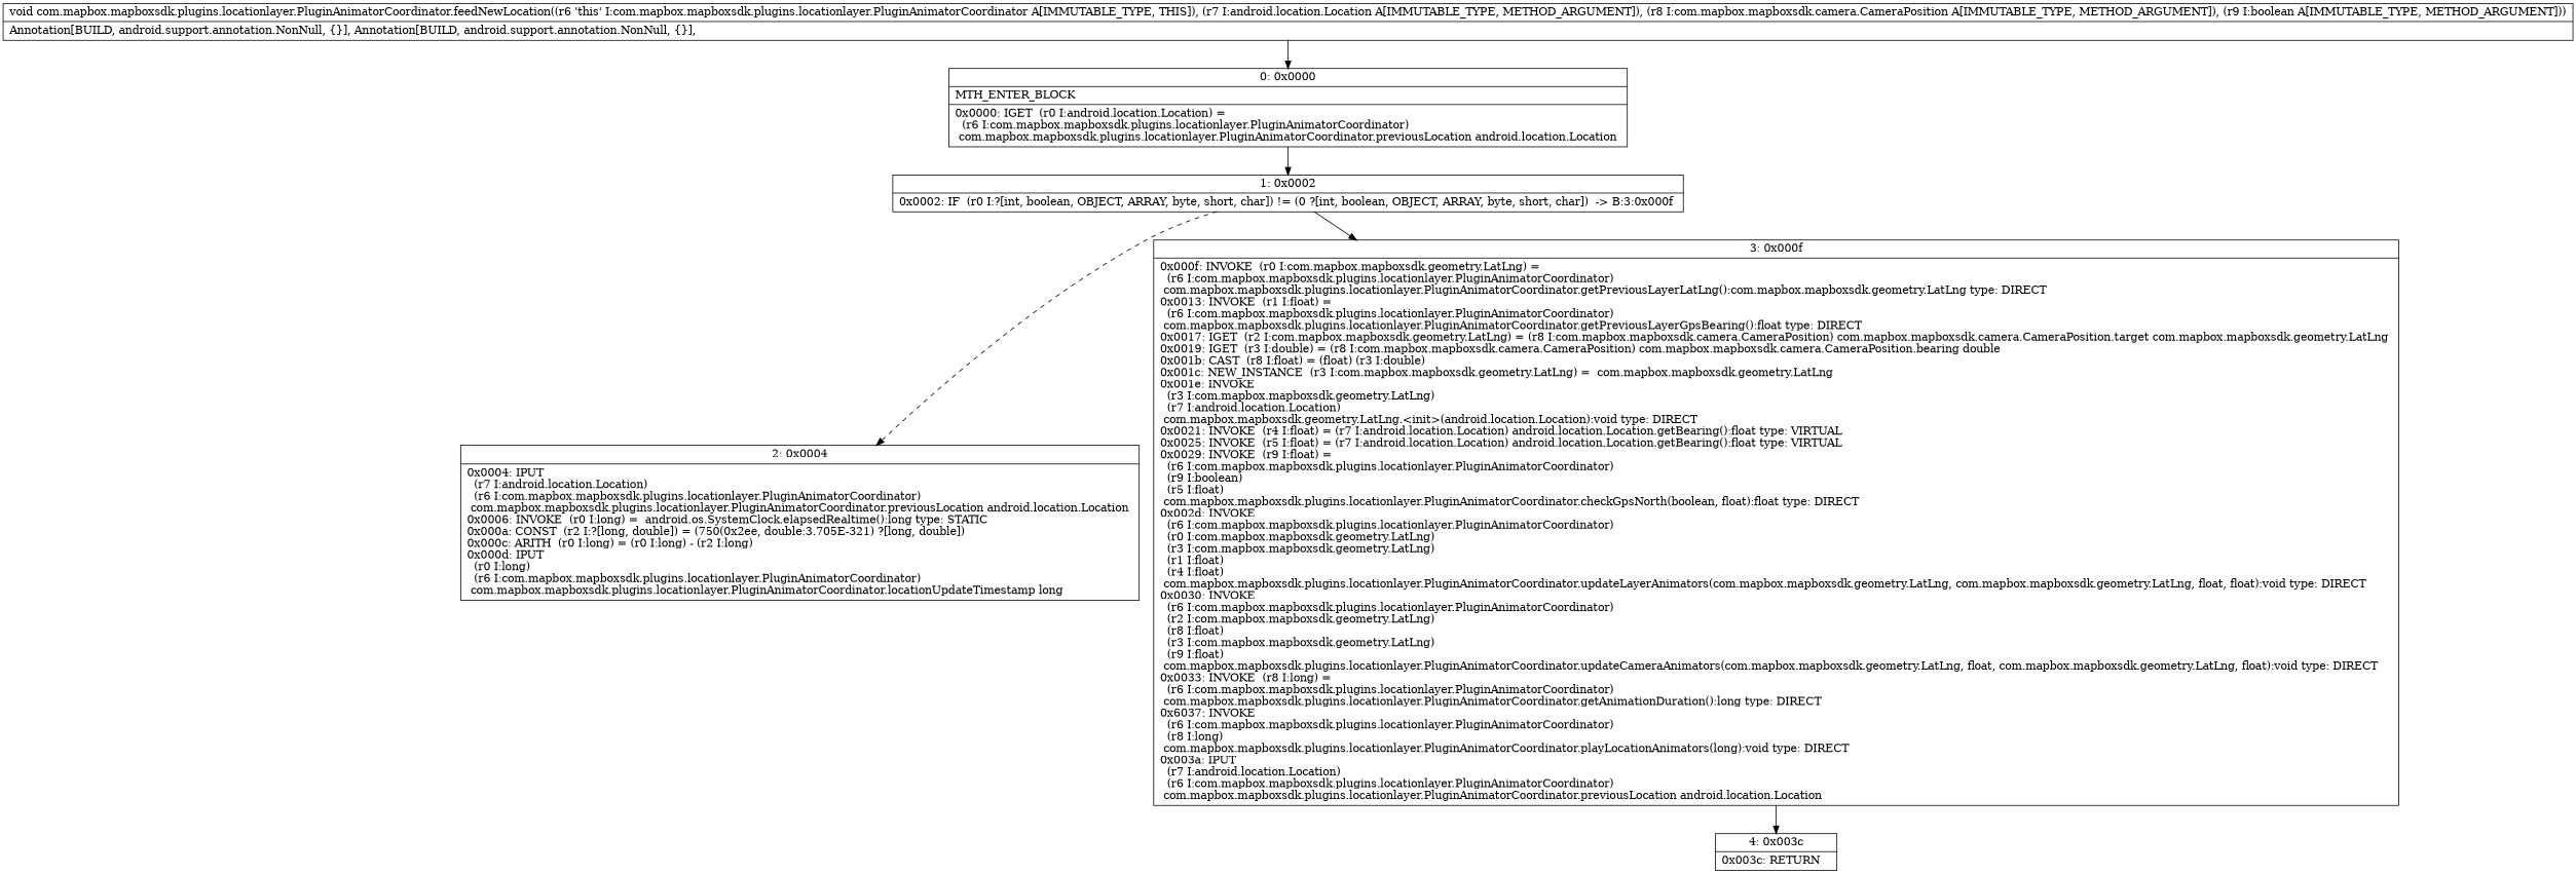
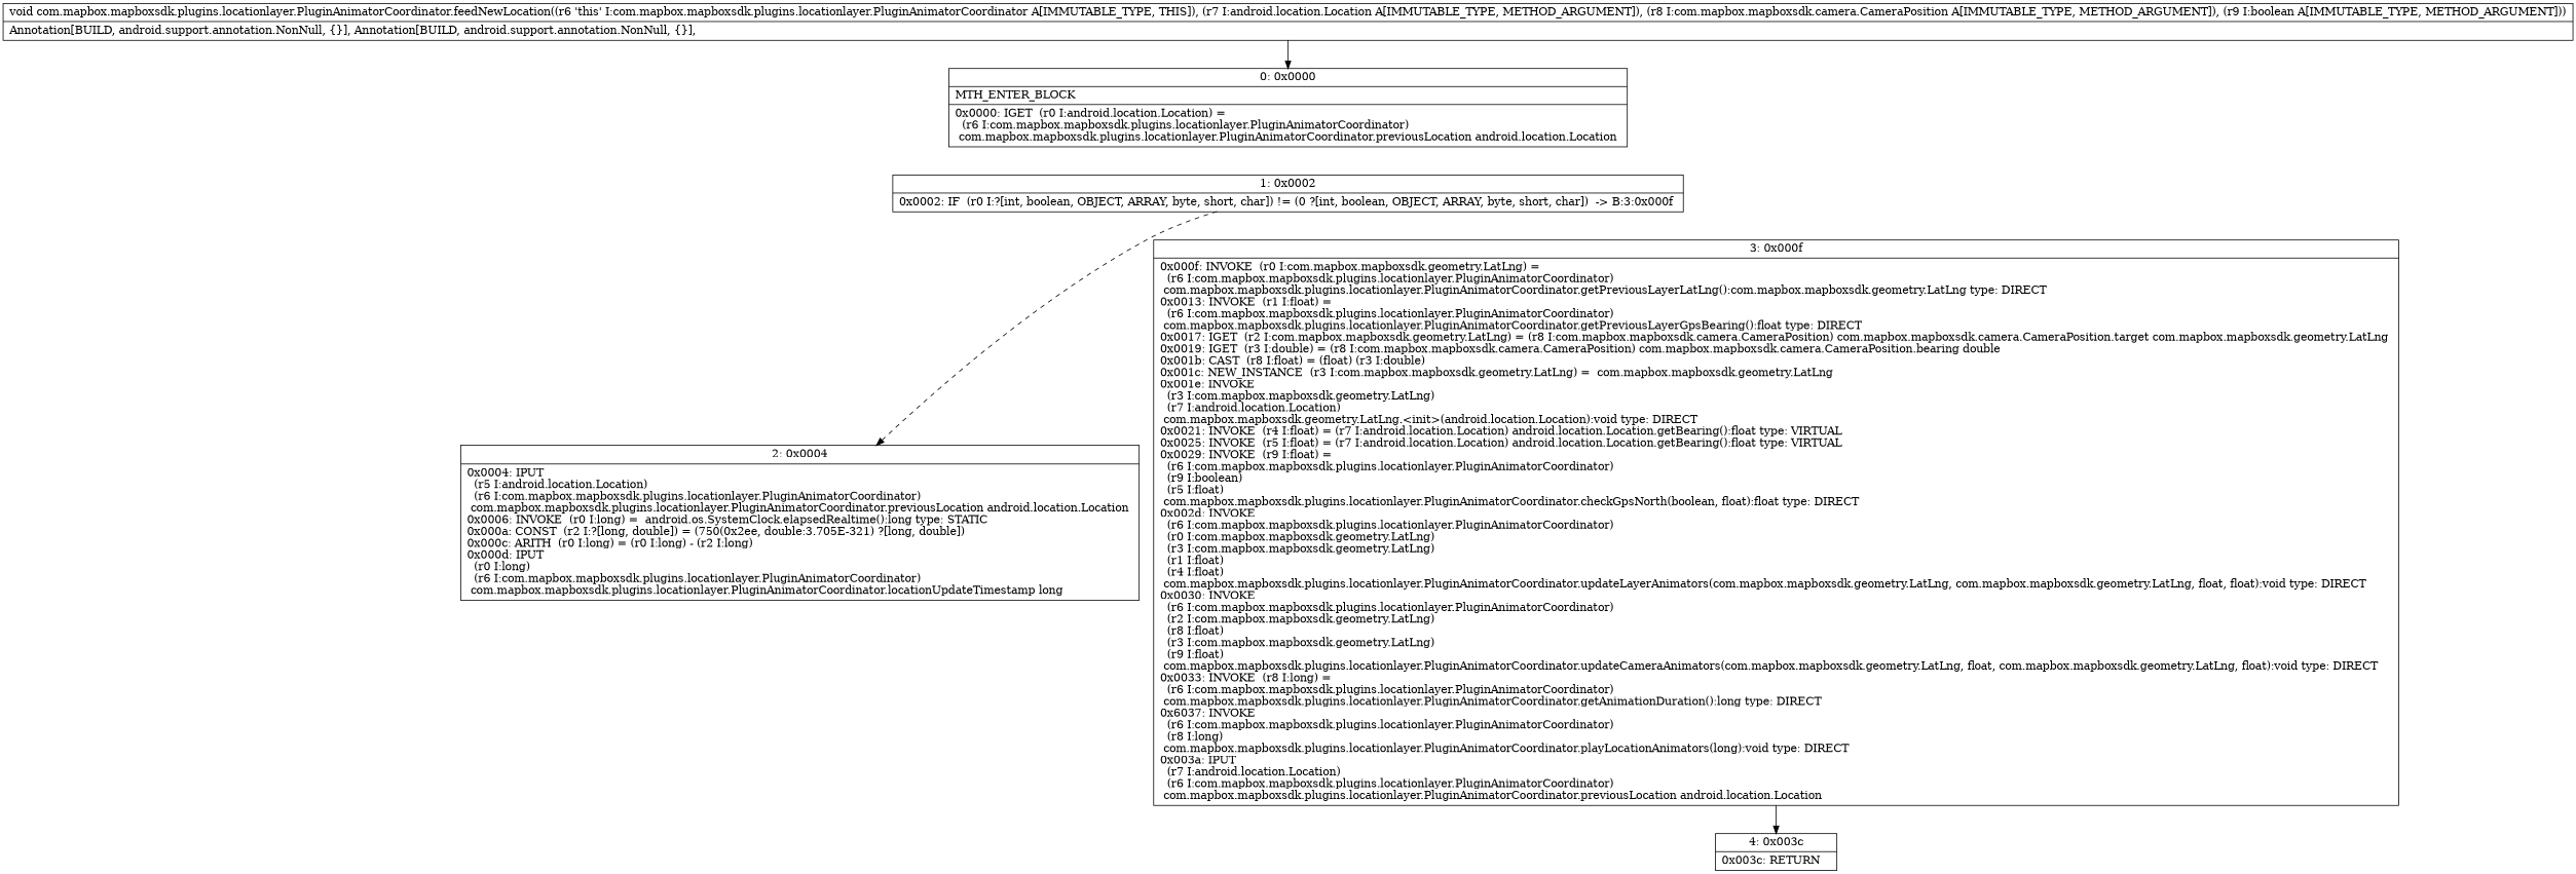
  digraph {
    node [shape=record]
    n1 [label="{0\:\ 0x0000|MTH_ENTER_BLOCK\l|0x0000: IGET  (r0 I:android.location.Location) = \l  (r6 I:com.mapbox.mapboxsdk.plugins.locationlayer.PluginAnimatorCoordinator)\l com.mapbox.mapboxsdk.plugins.locationlayer.PluginAnimatorCoordinator.previousLocation android.location.Location \l}"]
    n2 [label="{1\:\ 0x0002|0x0002: IF  (r0 I:?[int, boolean, OBJECT, ARRAY, byte, short, char]) != (0 ?[int, boolean, OBJECT, ARRAY, byte, short, char])  \-\> B:3:0x000f \l}"]
-   n3 [label="{2\:\ 0x0004|0x0004: IPUT  \l  (r7 I:android.location.Location)\l  (r6 I:com.mapbox.mapboxsdk.plugins.locationlayer.PluginAnimatorCoordinator)\l com.mapbox.mapboxsdk.plugins.locationlayer.PluginAnimatorCoordinator.previousLocation android.location.Location \l0x0006: INVOKE  (r0 I:long) =  android.os.SystemClock.elapsedRealtime():long type: STATIC \l0x000a: CONST  (r2 I:?[long, double]) = (750(0x2ee, double:3.705E\-321) ?[long, double]) \l0x000c: ARITH  (r0 I:long) = (r0 I:long) \- (r2 I:long) \l0x000d: IPUT  \l  (r0 I:long)\l  (r6 I:com.mapbox.mapboxsdk.plugins.locationlayer.PluginAnimatorCoordinator)\l com.mapbox.mapboxsdk.plugins.locationlayer.PluginAnimatorCoordinator.locationUpdateTimestamp long \l}"]
+   n3 [label="{2\:\ 0x0004|0x0004: IPUT  \l  (r5 I:android.location.Location)\l  (r6 I:com.mapbox.mapboxsdk.plugins.locationlayer.PluginAnimatorCoordinator)\l com.mapbox.mapboxsdk.plugins.locationlayer.PluginAnimatorCoordinator.previousLocation android.location.Location \l0x0006: INVOKE  (r0 I:long) =  android.os.SystemClock.elapsedRealtime():long type: STATIC \l0x000a: CONST  (r2 I:?[long, double]) = (750(0x2ee, double:3.705E\-321) ?[long, double]) \l0x000c: ARITH  (r0 I:long) = (r0 I:long) \- (r2 I:long) \l0x000d: IPUT  \l  (r0 I:long)\l  (r6 I:com.mapbox.mapboxsdk.plugins.locationlayer.PluginAnimatorCoordinator)\l com.mapbox.mapboxsdk.plugins.locationlayer.PluginAnimatorCoordinator.locationUpdateTimestamp long \l}"]
    n4 [label="{3\:\ 0x000f|0x000f: INVOKE  (r0 I:com.mapbox.mapboxsdk.geometry.LatLng) = \l  (r6 I:com.mapbox.mapboxsdk.plugins.locationlayer.PluginAnimatorCoordinator)\l com.mapbox.mapboxsdk.plugins.locationlayer.PluginAnimatorCoordinator.getPreviousLayerLatLng():com.mapbox.mapboxsdk.geometry.LatLng type: DIRECT \l0x0013: INVOKE  (r1 I:float) = \l  (r6 I:com.mapbox.mapboxsdk.plugins.locationlayer.PluginAnimatorCoordinator)\l com.mapbox.mapboxsdk.plugins.locationlayer.PluginAnimatorCoordinator.getPreviousLayerGpsBearing():float type: DIRECT \l0x0017: IGET  (r2 I:com.mapbox.mapboxsdk.geometry.LatLng) = (r8 I:com.mapbox.mapboxsdk.camera.CameraPosition) com.mapbox.mapboxsdk.camera.CameraPosition.target com.mapbox.mapboxsdk.geometry.LatLng \l0x0019: IGET  (r3 I:double) = (r8 I:com.mapbox.mapboxsdk.camera.CameraPosition) com.mapbox.mapboxsdk.camera.CameraPosition.bearing double \l0x001b: CAST  (r8 I:float) = (float) (r3 I:double) \l0x001c: NEW_INSTANCE  (r3 I:com.mapbox.mapboxsdk.geometry.LatLng) =  com.mapbox.mapboxsdk.geometry.LatLng \l0x001e: INVOKE  \l  (r3 I:com.mapbox.mapboxsdk.geometry.LatLng)\l  (r7 I:android.location.Location)\l com.mapbox.mapboxsdk.geometry.LatLng.\<init\>(android.location.Location):void type: DIRECT \l0x0021: INVOKE  (r4 I:float) = (r7 I:android.location.Location) android.location.Location.getBearing():float type: VIRTUAL \l0x0025: INVOKE  (r5 I:float) = (r7 I:android.location.Location) android.location.Location.getBearing():float type: VIRTUAL \l0x0029: INVOKE  (r9 I:float) = \l  (r6 I:com.mapbox.mapboxsdk.plugins.locationlayer.PluginAnimatorCoordinator)\l  (r9 I:boolean)\l  (r5 I:float)\l com.mapbox.mapboxsdk.plugins.locationlayer.PluginAnimatorCoordinator.checkGpsNorth(boolean, float):float type: DIRECT \l0x002d: INVOKE  \l  (r6 I:com.mapbox.mapboxsdk.plugins.locationlayer.PluginAnimatorCoordinator)\l  (r0 I:com.mapbox.mapboxsdk.geometry.LatLng)\l  (r3 I:com.mapbox.mapboxsdk.geometry.LatLng)\l  (r1 I:float)\l  (r4 I:float)\l com.mapbox.mapboxsdk.plugins.locationlayer.PluginAnimatorCoordinator.updateLayerAnimators(com.mapbox.mapboxsdk.geometry.LatLng, com.mapbox.mapboxsdk.geometry.LatLng, float, float):void type: DIRECT \l0x0030: INVOKE  \l  (r6 I:com.mapbox.mapboxsdk.plugins.locationlayer.PluginAnimatorCoordinator)\l  (r2 I:com.mapbox.mapboxsdk.geometry.LatLng)\l  (r8 I:float)\l  (r3 I:com.mapbox.mapboxsdk.geometry.LatLng)\l  (r9 I:float)\l com.mapbox.mapboxsdk.plugins.locationlayer.PluginAnimatorCoordinator.updateCameraAnimators(com.mapbox.mapboxsdk.geometry.LatLng, float, com.mapbox.mapboxsdk.geometry.LatLng, float):void type: DIRECT \l0x0033: INVOKE  (r8 I:long) = \l  (r6 I:com.mapbox.mapboxsdk.plugins.locationlayer.PluginAnimatorCoordinator)\l com.mapbox.mapboxsdk.plugins.locationlayer.PluginAnimatorCoordinator.getAnimationDuration():long type: DIRECT \l0x6037: INVOKE  \l  (r6 I:com.mapbox.mapboxsdk.plugins.locationlayer.PluginAnimatorCoordinator)\l  (r8 I:long)\l com.mapbox.mapboxsdk.plugins.locationlayer.PluginAnimatorCoordinator.playLocationAnimators(long):void type: DIRECT \l0x003a: IPUT  \l  (r7 I:android.location.Location)\l  (r6 I:com.mapbox.mapboxsdk.plugins.locationlayer.PluginAnimatorCoordinator)\l com.mapbox.mapboxsdk.plugins.locationlayer.PluginAnimatorCoordinator.previousLocation android.location.Location \l}"]
    n5 [label="{4\:\ 0x003c|0x003c: RETURN   \l}"]
    n6 [label="{void com.mapbox.mapboxsdk.plugins.locationlayer.PluginAnimatorCoordinator.feedNewLocation((r6 'this' I:com.mapbox.mapboxsdk.plugins.locationlayer.PluginAnimatorCoordinator A[IMMUTABLE_TYPE, THIS]), (r7 I:android.location.Location A[IMMUTABLE_TYPE, METHOD_ARGUMENT]), (r8 I:com.mapbox.mapboxsdk.camera.CameraPosition A[IMMUTABLE_TYPE, METHOD_ARGUMENT]), (r9 I:boolean A[IMMUTABLE_TYPE, METHOD_ARGUMENT]))  | Annotation[BUILD, android.support.annotation.NonNull, \{\}], Annotation[BUILD, android.support.annotation.NonNull, \{\}], \l}"]
-   n1 -> n2
    n2 -> n3 [style=dashed]
-   n2 -> n4
    n4 -> n5
    n6 -> n1
  }
